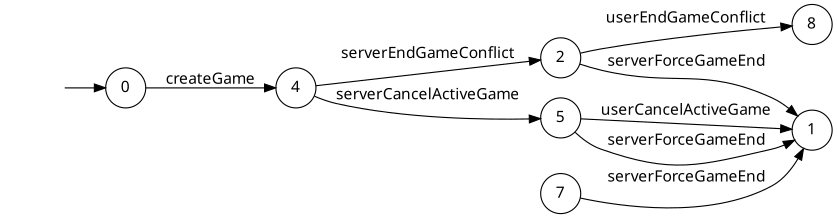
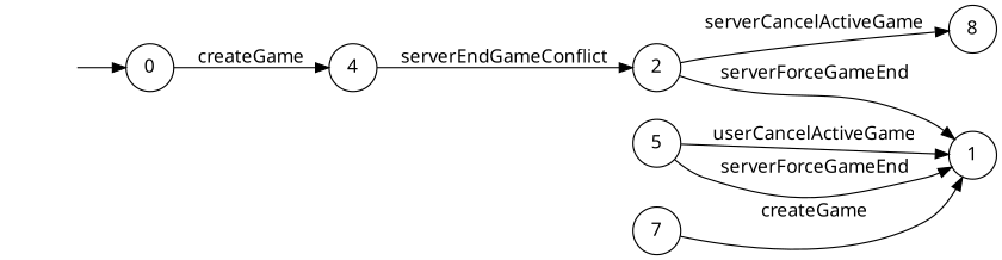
  digraph {
    fontname="Noto Sans"
    rankdir=LR
    node [fontname="Noto Sans" shape=circle]
    edge [fontname="Noto Sans"]
    "" [shape=plaintext]
    n2 [label=0]
    n3 [label=4]
    n4 [label=2]
    n5 [label=5]
    n6 [label=7]
    n7 [label=1]
    n8 [label=8]
    "" -> n2
    n2 -> n3 [label=createGame]
    n3 -> n4 [label=serverEndGameConflict]
-   n3 -> n5 [label=serverCancelActiveGame]
    n4 -> n7 [label=serverForceGameEnd]
-   n4 -> n8 [label=userEndGameConflict]
+   n4 -> n8 [label=serverCancelActiveGame]
    n5 -> n7 [label=userCancelActiveGame]
    n5 -> n7 [label=serverForceGameEnd]
-   n6 -> n7 [label=serverForceGameEnd]
+   n6 -> n7 [label=createGame]
  }
